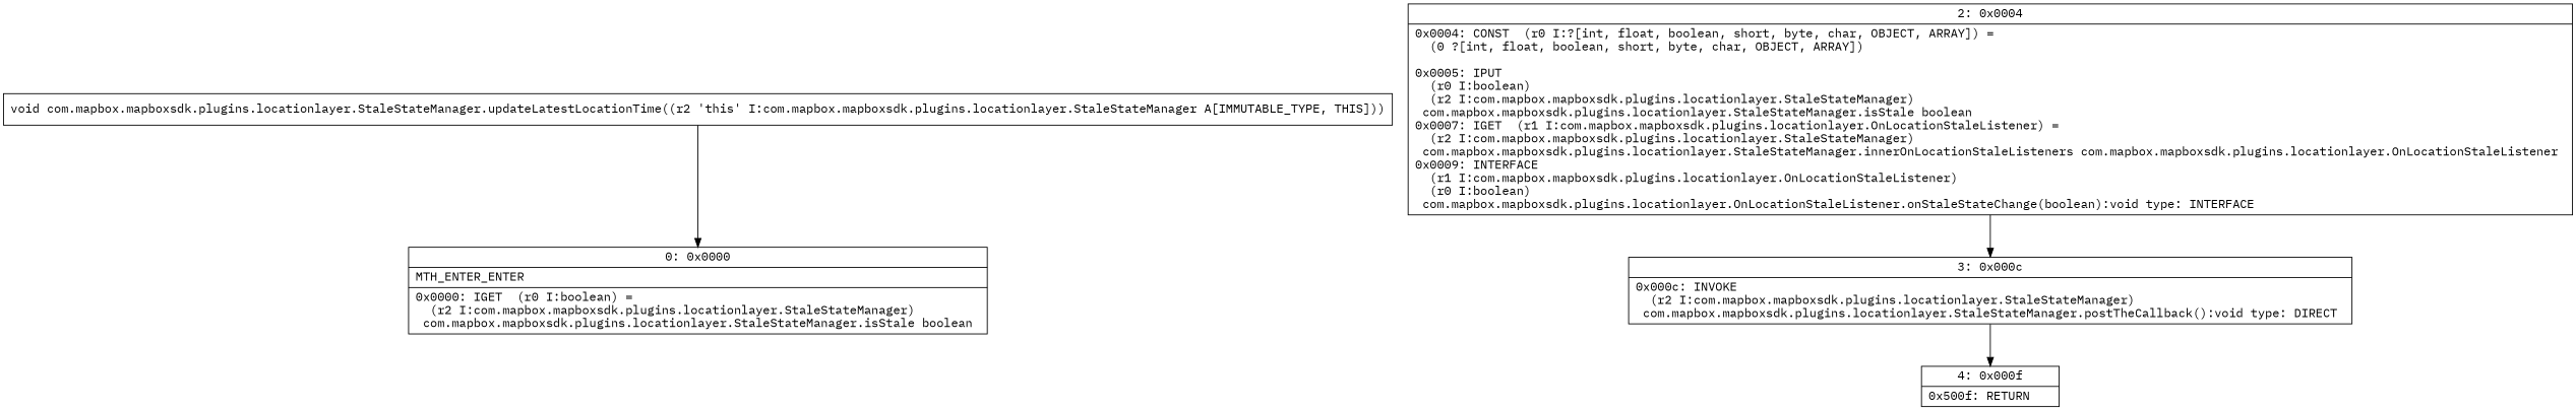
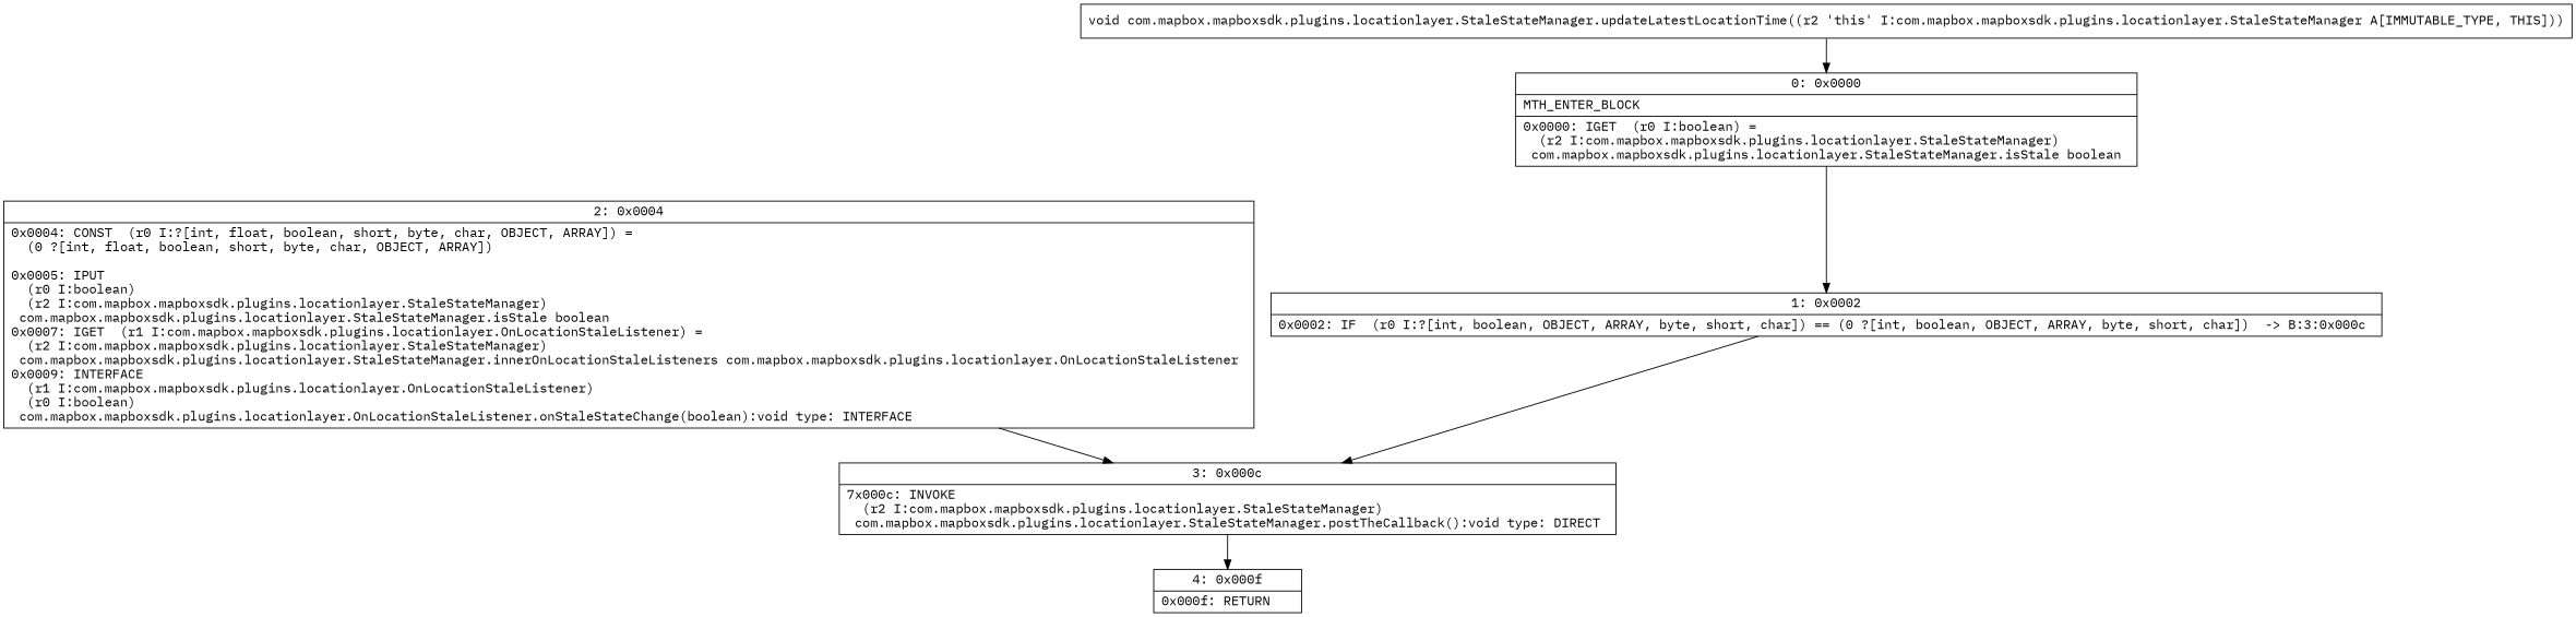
  digraph {
    fontname="IBM Plex Mono"
    node [fontname="IBM Plex Mono" shape=record]
    edge [fontname="IBM Plex Mono"]
-   n1 [label="{0\:\ 0x0000|MTH_ENTER_ENTER\l|0x0000: IGET  (r0 I:boolean) = \l  (r2 I:com.mapbox.mapboxsdk.plugins.locationlayer.StaleStateManager)\l com.mapbox.mapboxsdk.plugins.locationlayer.StaleStateManager.isStale boolean \l}"]
-   n3 [label="{3\:\ 0x000c|0x000c: INVOKE  \l  (r2 I:com.mapbox.mapboxsdk.plugins.locationlayer.StaleStateManager)\l com.mapbox.mapboxsdk.plugins.locationlayer.StaleStateManager.postTheCallback():void type: DIRECT \l}"]
+   n1 [label="{0\:\ 0x0000|MTH_ENTER_BLOCK\l|0x0000: IGET  (r0 I:boolean) = \l  (r2 I:com.mapbox.mapboxsdk.plugins.locationlayer.StaleStateManager)\l com.mapbox.mapboxsdk.plugins.locationlayer.StaleStateManager.isStale boolean \l}"]
+   n2 [label="{1\:\ 0x0002|0x0002: IF  (r0 I:?[int, boolean, OBJECT, ARRAY, byte, short, char]) == (0 ?[int, boolean, OBJECT, ARRAY, byte, short, char])  \-\> B:3:0x000c \l}"]
+   n3 [label="{3\:\ 0x000c|7x000c: INVOKE  \l  (r2 I:com.mapbox.mapboxsdk.plugins.locationlayer.StaleStateManager)\l com.mapbox.mapboxsdk.plugins.locationlayer.StaleStateManager.postTheCallback():void type: DIRECT \l}"]
    n4 [label="{2\:\ 0x0004|0x0004: CONST  (r0 I:?[int, float, boolean, short, byte, char, OBJECT, ARRAY]) = \l  (0 ?[int, float, boolean, short, byte, char, OBJECT, ARRAY])\l \l0x0005: IPUT  \l  (r0 I:boolean)\l  (r2 I:com.mapbox.mapboxsdk.plugins.locationlayer.StaleStateManager)\l com.mapbox.mapboxsdk.plugins.locationlayer.StaleStateManager.isStale boolean \l0x0007: IGET  (r1 I:com.mapbox.mapboxsdk.plugins.locationlayer.OnLocationStaleListener) = \l  (r2 I:com.mapbox.mapboxsdk.plugins.locationlayer.StaleStateManager)\l com.mapbox.mapboxsdk.plugins.locationlayer.StaleStateManager.innerOnLocationStaleListeners com.mapbox.mapboxsdk.plugins.locationlayer.OnLocationStaleListener \l0x0009: INTERFACE  \l  (r1 I:com.mapbox.mapboxsdk.plugins.locationlayer.OnLocationStaleListener)\l  (r0 I:boolean)\l com.mapbox.mapboxsdk.plugins.locationlayer.OnLocationStaleListener.onStaleStateChange(boolean):void type: INTERFACE \l}"]
-   n5 [label="{4\:\ 0x000f|0x500f: RETURN   \l}"]
+   n5 [label="{4\:\ 0x000f|0x000f: RETURN   \l}"]
    n6 [label="{void com.mapbox.mapboxsdk.plugins.locationlayer.StaleStateManager.updateLatestLocationTime((r2 'this' I:com.mapbox.mapboxsdk.plugins.locationlayer.StaleStateManager A[IMMUTABLE_TYPE, THIS])) }"]
+   n1 -> n2
+   n2 -> n3
    n3 -> n5
    n4 -> n3
    n6 -> n1
  }
